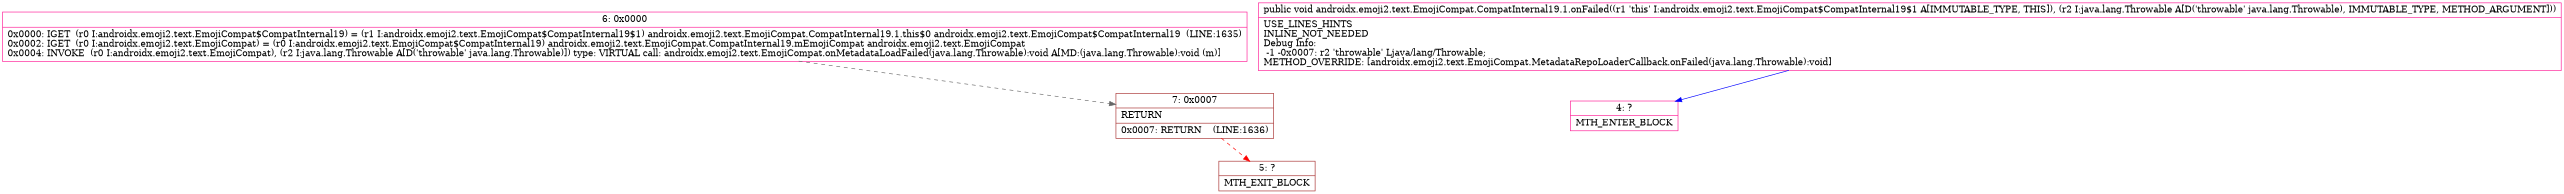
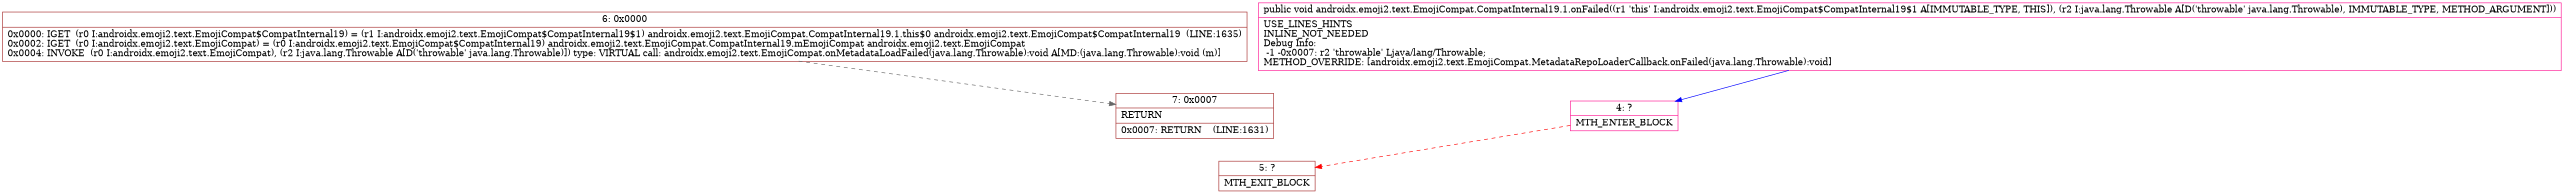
  digraph {
    node [color=deeppink shape=record]
    edge [style=dashed]
    n1 [label="{4\:\ ?|MTH_ENTER_BLOCK\l}"]
-   n2 [label="{6\:\ 0x0000|0x0000: IGET  (r0 I:androidx.emoji2.text.EmojiCompat$CompatInternal19) = (r1 I:androidx.emoji2.text.EmojiCompat$CompatInternal19$1) androidx.emoji2.text.EmojiCompat.CompatInternal19.1.this$0 androidx.emoji2.text.EmojiCompat$CompatInternal19  (LINE:1635)\l0x0002: IGET  (r0 I:androidx.emoji2.text.EmojiCompat) = (r0 I:androidx.emoji2.text.EmojiCompat$CompatInternal19) androidx.emoji2.text.EmojiCompat.CompatInternal19.mEmojiCompat androidx.emoji2.text.EmojiCompat \l0x0004: INVOKE  (r0 I:androidx.emoji2.text.EmojiCompat), (r2 I:java.lang.Throwable A[D('throwable' java.lang.Throwable)]) type: VIRTUAL call: androidx.emoji2.text.EmojiCompat.onMetadataLoadFailed(java.lang.Throwable):void A[MD:(java.lang.Throwable):void (m)]\l}"]
-   n3 [color=brown label="{7\:\ 0x0007|RETURN\l|0x0007: RETURN    (LINE:1636)\l}"]
+   n2 [color=brown label="{6\:\ 0x0000|0x0000: IGET  (r0 I:androidx.emoji2.text.EmojiCompat$CompatInternal19) = (r1 I:androidx.emoji2.text.EmojiCompat$CompatInternal19$1) androidx.emoji2.text.EmojiCompat.CompatInternal19.1.this$0 androidx.emoji2.text.EmojiCompat$CompatInternal19  (LINE:1635)\l0x0002: IGET  (r0 I:androidx.emoji2.text.EmojiCompat) = (r0 I:androidx.emoji2.text.EmojiCompat$CompatInternal19) androidx.emoji2.text.EmojiCompat.CompatInternal19.mEmojiCompat androidx.emoji2.text.EmojiCompat \l0x0004: INVOKE  (r0 I:androidx.emoji2.text.EmojiCompat), (r2 I:java.lang.Throwable A[D('throwable' java.lang.Throwable)]) type: VIRTUAL call: androidx.emoji2.text.EmojiCompat.onMetadataLoadFailed(java.lang.Throwable):void A[MD:(java.lang.Throwable):void (m)]\l}"]
+   n3 [color=brown label="{7\:\ 0x0007|RETURN\l|0x0007: RETURN    (LINE:1631)\l}"]
    n4 [color=brown label="{5\:\ ?|MTH_EXIT_BLOCK\l}"]
    n5 [label="{public void androidx.emoji2.text.EmojiCompat.CompatInternal19.1.onFailed((r1 'this' I:androidx.emoji2.text.EmojiCompat$CompatInternal19$1 A[IMMUTABLE_TYPE, THIS]), (r2 I:java.lang.Throwable A[D('throwable' java.lang.Throwable), IMMUTABLE_TYPE, METHOD_ARGUMENT]))  | USE_LINES_HINTS\lINLINE_NOT_NEEDED\lDebug Info:\l  \-1 \-0x0007: r2 'throwable' Ljava\/lang\/Throwable;\lMETHOD_OVERRIDE: [androidx.emoji2.text.EmojiCompat.MetadataRepoLoaderCallback.onFailed(java.lang.Throwable):void]\l}"]
    n2 -> n3 [color=gray40]
-   n3 -> n4 [color=red]
+   n1 -> n4 [color=red]
    n5 -> n1 [color=blue style=solid]
  }
